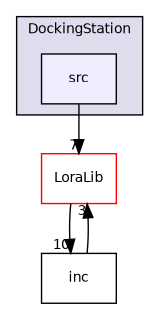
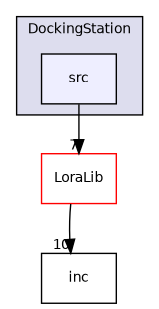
  digraph {
    compound=true
    node [fontname=Helvetica fontsize=10 shape=box style=filled]
    edge [labeldistance=1.5 labelfontname=Helvetica labelfontsize=10]
    n1 [fillcolor="#eeeeff" label=src pencolor=black]
    n2 [color=red fillcolor=white label=LoraLib]
    n3 [label=inc style=""]
    subgraph cluster_1 {
      bgcolor="#ddddee"
      fontname=Helvetica
      fontsize=10
      label=DockingStation
      pencolor=black
      n1
    }
    n1 -> n2 [headlabel=7]
    n2 -> n3 [headlabel=10]
-   n3 -> n2 [headlabel=3]
  }
